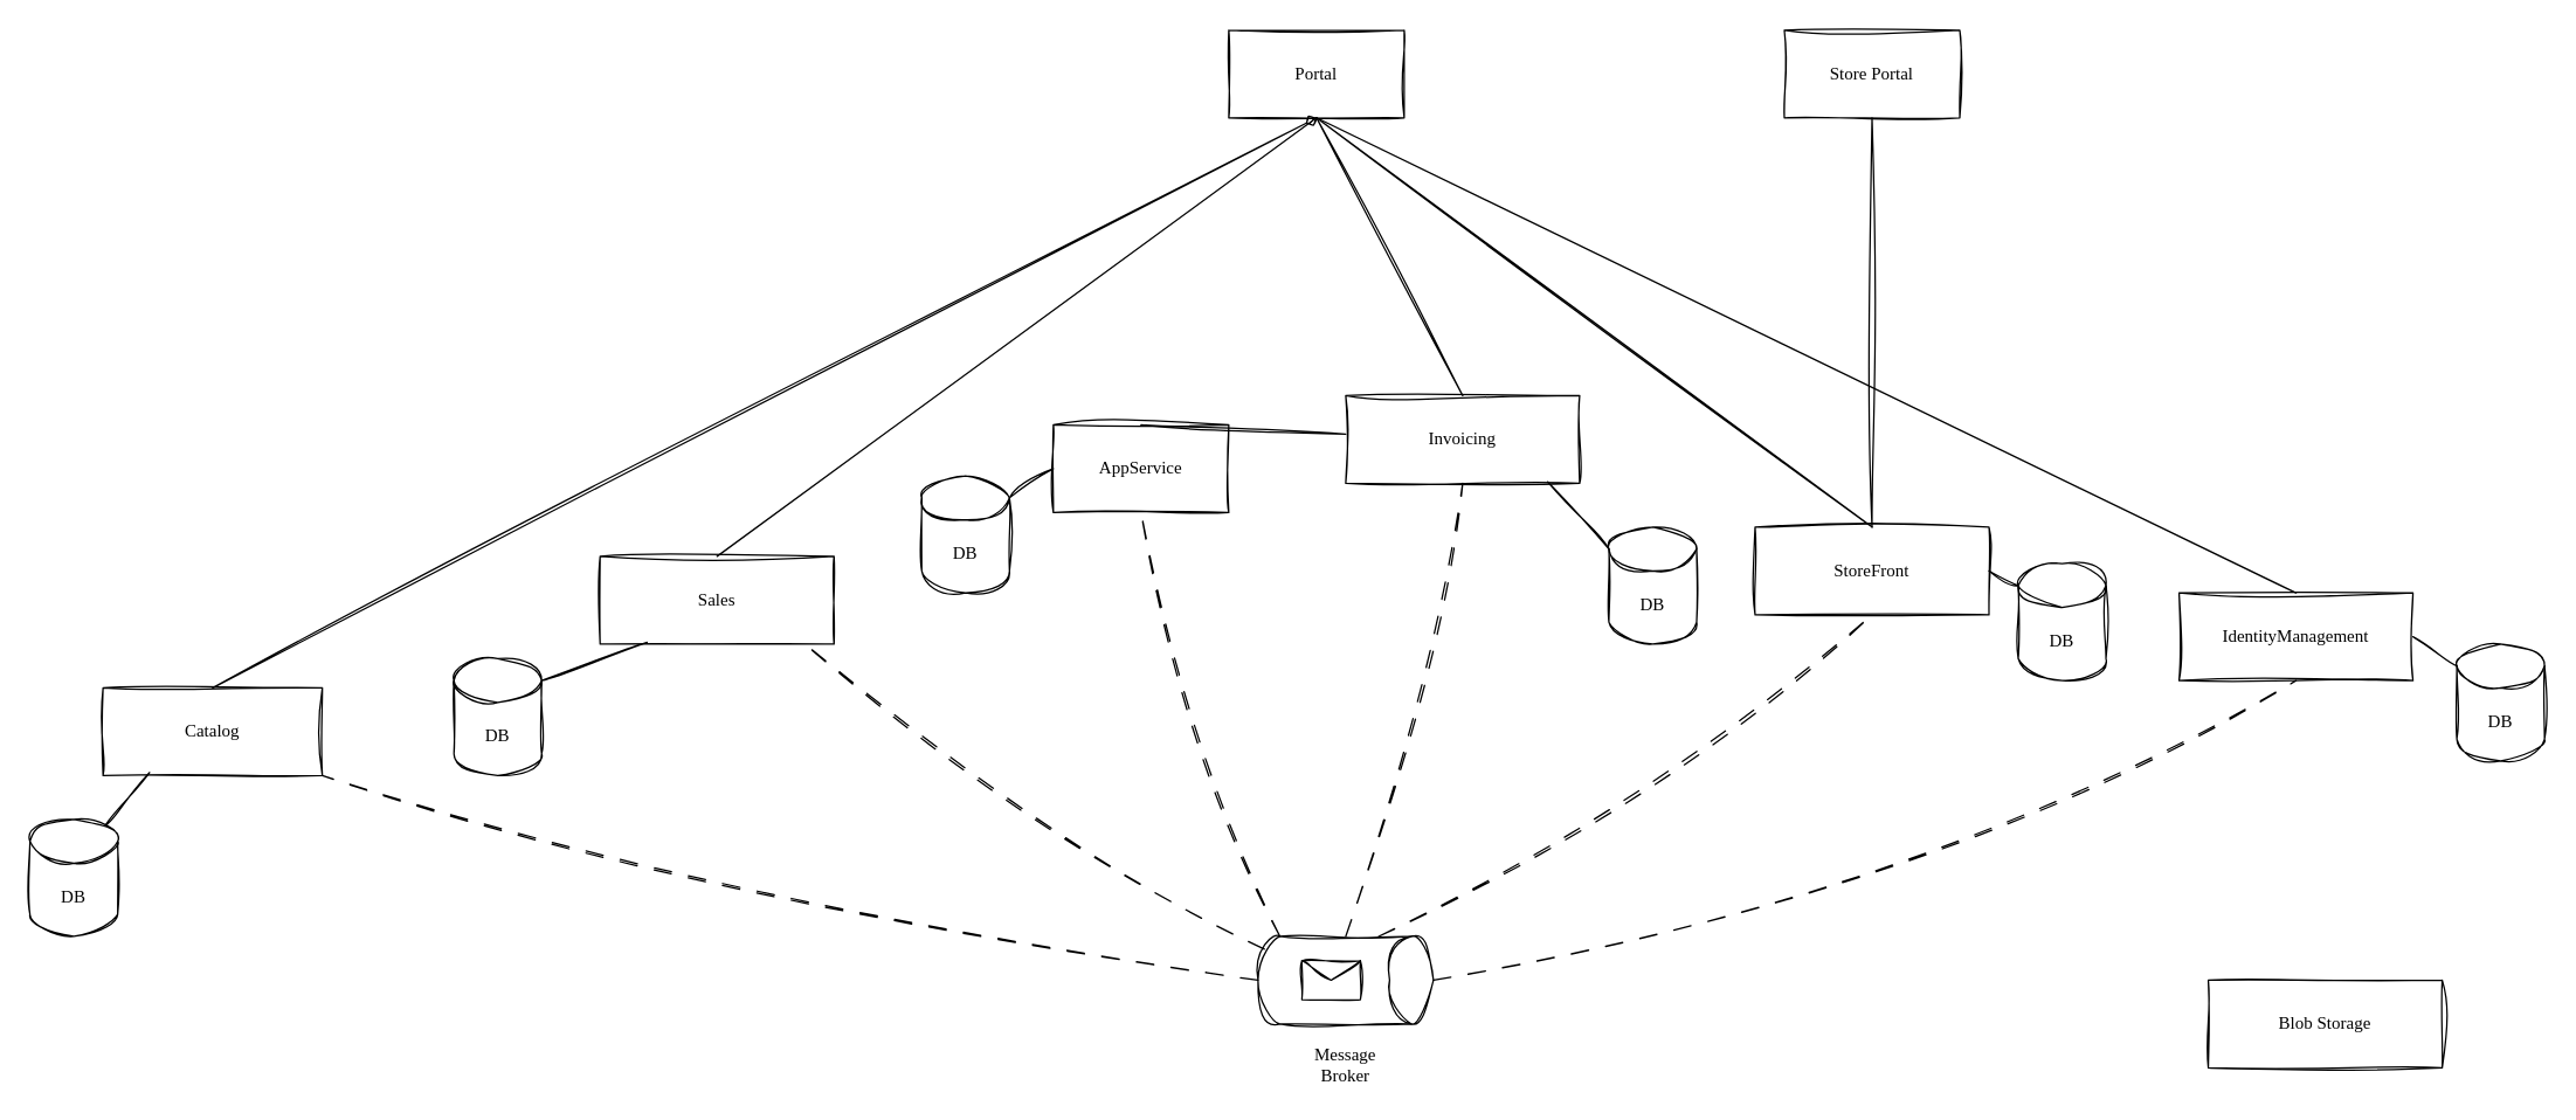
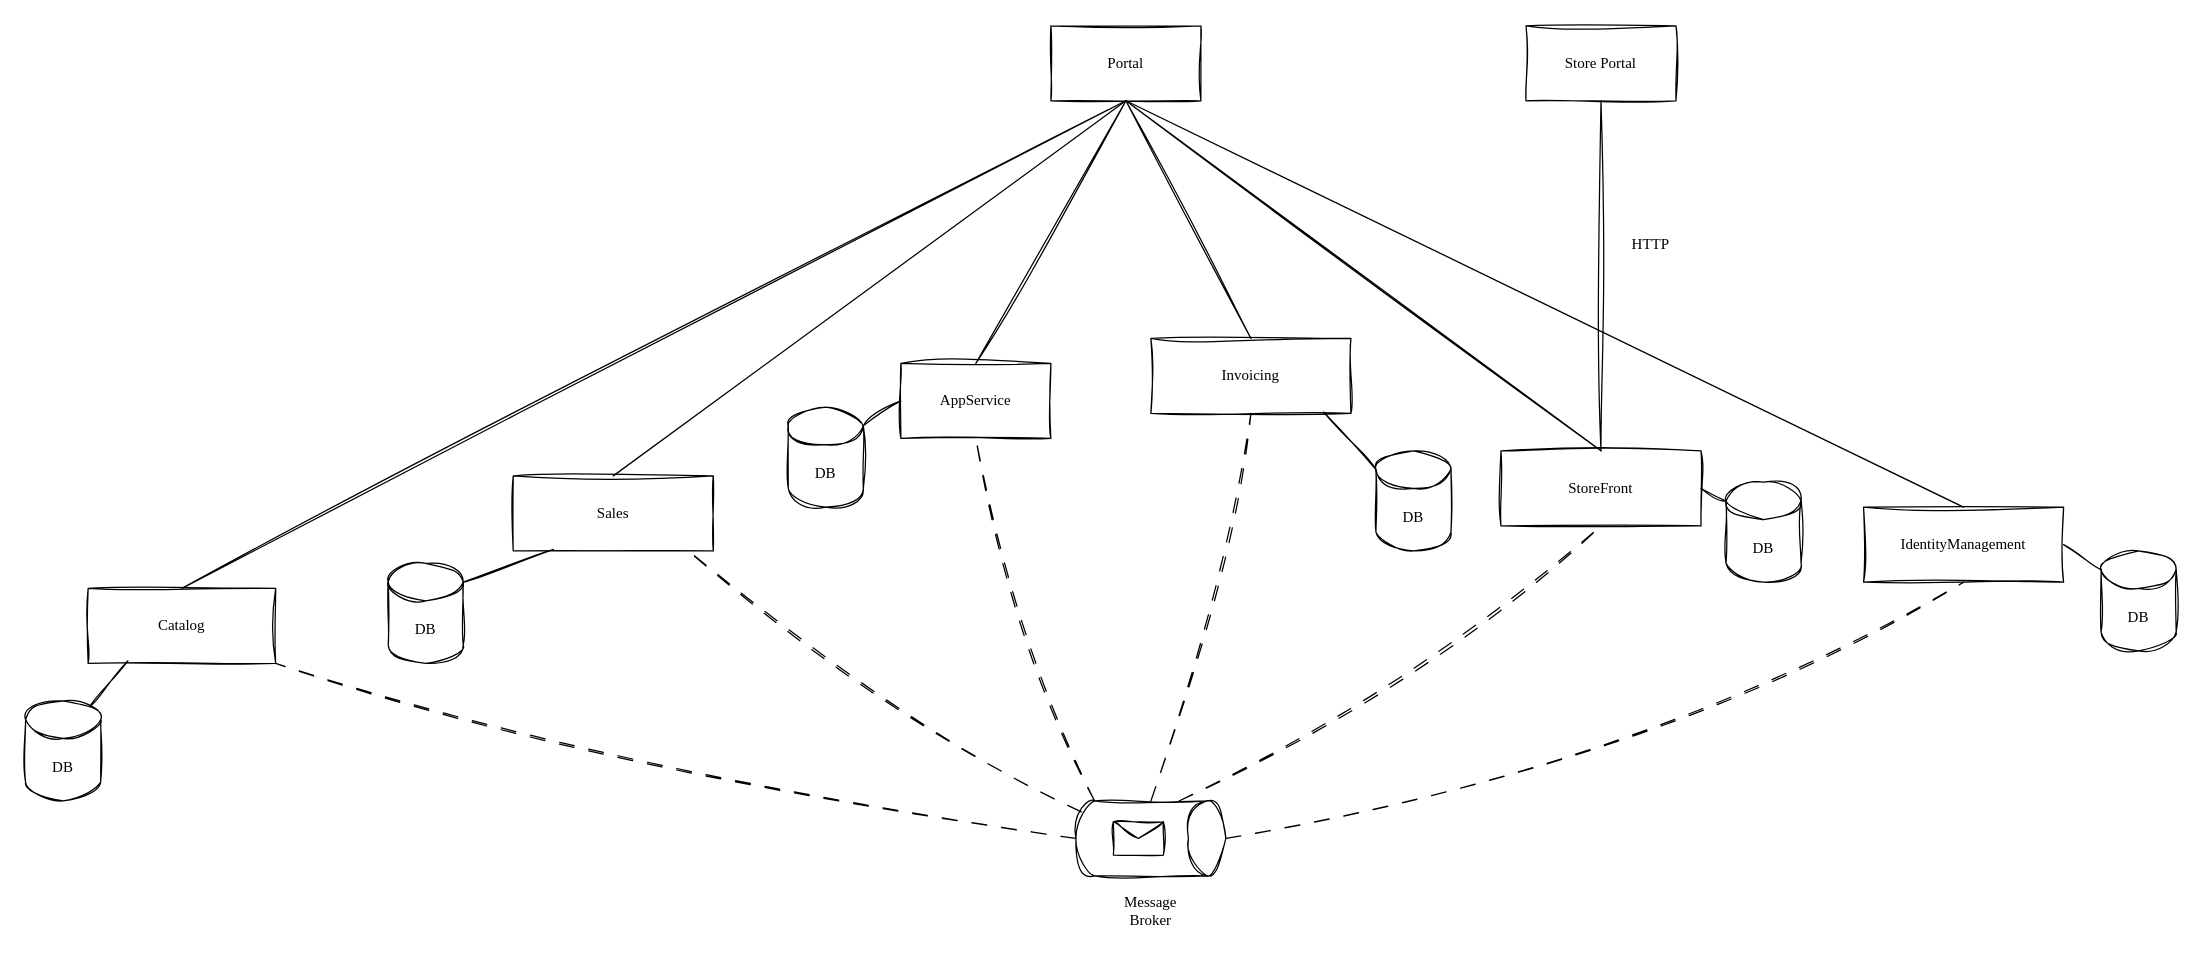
  <mxCell id="0" />
  <mxCell id="1" parent="0" />
  <mxCell id="2" value="&lt;font&gt;AppService&lt;/font&gt;" style="rounded=0;whiteSpace=wrap;html=1;fontFamily=Architects Daughter;sketch=1;curveFitting=1;jiggle=2;" vertex="1" parent="1"><mxGeometry x="720" y="290" width="120" height="60" as="geometry" /></mxCell>
  <mxCell id="3" value="&lt;font&gt;IdentityManagement&lt;/font&gt;" style="rounded=0;whiteSpace=wrap;html=1;fontFamily=Architects Daughter;sketch=1;curveFitting=1;jiggle=2;" vertex="1" parent="1"><mxGeometry x="1490" y="405" width="160" height="60" as="geometry" /></mxCell>
  <mxCell id="4" value="&lt;font&gt;Sales&lt;/font&gt;" style="rounded=0;whiteSpace=wrap;html=1;fontFamily=Architects Daughter;sketch=1;curveFitting=1;jiggle=2;" vertex="1" parent="1"><mxGeometry x="410" y="380" width="160" height="60" as="geometry" /></mxCell>
  <mxCell id="5" value="&lt;font&gt;Catalog&lt;/font&gt;" style="rounded=0;whiteSpace=wrap;html=1;fontFamily=Architects Daughter;sketch=1;curveFitting=1;jiggle=2;" vertex="1" parent="1"><mxGeometry x="70" y="470" width="150" height="60" as="geometry" /></mxCell>
  <mxCell id="6" value="&lt;font&gt;Invoicing&lt;/font&gt;" style="rounded=0;whiteSpace=wrap;html=1;fontFamily=Architects Daughter;sketch=1;curveFitting=1;jiggle=2;" vertex="1" parent="1"><mxGeometry x="920" y="270" width="160" height="60" as="geometry" /></mxCell>
  <mxCell id="7" value="&lt;font&gt;StoreFront&lt;/font&gt;" style="rounded=0;whiteSpace=wrap;html=1;fontFamily=Architects Daughter;sketch=1;curveFitting=1;jiggle=2;" vertex="1" parent="1"><mxGeometry x="1200" y="360" width="160" height="60" as="geometry" /></mxCell>
  <mxCell id="8" value="&lt;font&gt;Portal&lt;/font&gt;" style="rounded=0;whiteSpace=wrap;html=1;fontFamily=Architects Daughter;sketch=1;curveFitting=1;jiggle=2;" vertex="1" parent="1"><mxGeometry x="840" y="20" width="120" height="60" as="geometry" /></mxCell>
- <mxCell id="9" value="" style="endArrow=diamond;html=1;entryX=0.5;entryY=1;entryDx=0;entryDy=0;exitX=0.5;exitY=0;exitDx=0;exitDy=0;fontFamily=Architects Daughter;sketch=1;curveFitting=1;jiggle=2;" edge="1" parent="1" source="5" target="8"><mxGeometry width="50" height="50" relative="1" as="geometry"><mxPoint x="830" y="320" as="sourcePoint" /><mxPoint x="880" y="270" as="targetPoint" /></mxGeometry></mxCell>
+ <mxCell id="9" value="" style="endArrow=none;html=1;entryX=0.5;entryY=1;entryDx=0;entryDy=0;exitX=0.5;exitY=0;exitDx=0;exitDy=0;fontFamily=Architects Daughter;sketch=1;curveFitting=1;jiggle=2;" edge="1" parent="1" source="5" target="8"><mxGeometry width="50" height="50" relative="1" as="geometry"><mxPoint x="830" y="320" as="sourcePoint" /><mxPoint x="880" y="270" as="targetPoint" /></mxGeometry></mxCell>
  <mxCell id="10" value="" style="endArrow=none;html=1;exitX=0.5;exitY=0;exitDx=0;exitDy=0;entryX=0.5;entryY=1;entryDx=0;entryDy=0;fontFamily=Architects Daughter;sketch=1;curveFitting=1;jiggle=2;" edge="1" parent="1" source="4" target="8"><mxGeometry width="50" height="50" relative="1" as="geometry"><mxPoint x="500" y="280" as="sourcePoint" /><mxPoint x="840" y="150" as="targetPoint" /></mxGeometry></mxCell>
- <mxCell id="11" value="" style="endArrow=none;html=1;exitX=0.5;exitY=0;exitDx=0;exitDy=0;fontFamily=Architects Daughter;sketch=1;curveFitting=1;jiggle=2;" edge="1" parent="1" source="2" target="6"><mxGeometry width="50" height="50" relative="1" as="geometry"><mxPoint x="510" y="290" as="sourcePoint" /><mxPoint x="840" y="150" as="targetPoint" /></mxGeometry></mxCell>
+ <mxCell id="11" value="" style="endArrow=none;html=1;exitX=0.5;exitY=0;exitDx=0;exitDy=0;entryX=0.5;entryY=1;entryDx=0;entryDy=0;fontFamily=Architects Daughter;sketch=1;curveFitting=1;jiggle=2;" edge="1" parent="1" source="2" target="8"><mxGeometry width="50" height="50" relative="1" as="geometry"><mxPoint x="510" y="290" as="sourcePoint" /><mxPoint x="840" y="150" as="targetPoint" /></mxGeometry></mxCell>
  <mxCell id="12" value="" style="endArrow=none;html=1;exitX=0.5;exitY=0;exitDx=0;exitDy=0;entryX=0.5;entryY=1;entryDx=0;entryDy=0;fontFamily=Architects Daughter;sketch=1;curveFitting=1;jiggle=2;" edge="1" parent="1" source="6" target="8"><mxGeometry width="50" height="50" relative="1" as="geometry"><mxPoint x="520" y="300" as="sourcePoint" /><mxPoint x="840" y="150" as="targetPoint" /></mxGeometry></mxCell>
  <mxCell id="13" value="" style="endArrow=none;html=1;exitX=0.5;exitY=0;exitDx=0;exitDy=0;entryX=0.5;entryY=1;entryDx=0;entryDy=0;fontFamily=Architects Daughter;sketch=1;curveFitting=1;jiggle=2;" edge="1" parent="1" source="7" target="8"><mxGeometry width="50" height="50" relative="1" as="geometry"><mxPoint x="530" y="310" as="sourcePoint" /><mxPoint x="840" y="150" as="targetPoint" /></mxGeometry></mxCell>
  <mxCell id="14" value="" style="endArrow=none;html=1;exitX=0.5;exitY=0;exitDx=0;exitDy=0;entryX=0.5;entryY=1;entryDx=0;entryDy=0;fontFamily=Architects Daughter;sketch=1;curveFitting=1;jiggle=2;" edge="1" parent="1" source="3" target="8"><mxGeometry width="50" height="50" relative="1" as="geometry"><mxPoint x="540" y="320" as="sourcePoint" /><mxPoint x="840" y="150" as="targetPoint" /></mxGeometry></mxCell>
  <mxCell id="15" value="DB" style="shape=cylinder3;whiteSpace=wrap;html=1;boundedLbl=1;backgroundOutline=1;size=15;sketch=1;curveFitting=1;jiggle=2;fontFamily=Architects Daughter;" vertex="1" parent="1"><mxGeometry x="20" y="560" width="60" height="80" as="geometry" /></mxCell>
  <mxCell id="16" value="DB" style="shape=cylinder3;whiteSpace=wrap;html=1;boundedLbl=1;backgroundOutline=1;size=15;sketch=1;curveFitting=1;jiggle=2;fontFamily=Architects Daughter;" vertex="1" parent="1"><mxGeometry x="310" y="450" width="60" height="80" as="geometry" /></mxCell>
  <mxCell id="17" value="DB" style="shape=cylinder3;whiteSpace=wrap;html=1;boundedLbl=1;backgroundOutline=1;size=15;sketch=1;curveFitting=1;jiggle=2;fontFamily=Architects Daughter;" vertex="1" parent="1"><mxGeometry x="630" y="325" width="60" height="80" as="geometry" /></mxCell>
  <mxCell id="18" value="DB" style="shape=cylinder3;whiteSpace=wrap;html=1;boundedLbl=1;backgroundOutline=1;size=15;sketch=1;curveFitting=1;jiggle=2;fontFamily=Architects Daughter;" vertex="1" parent="1"><mxGeometry x="1100" y="360" width="60" height="80" as="geometry" /></mxCell>
  <mxCell id="19" value="DB" style="shape=cylinder3;whiteSpace=wrap;html=1;boundedLbl=1;backgroundOutline=1;size=15;sketch=1;curveFitting=1;jiggle=2;fontFamily=Architects Daughter;" vertex="1" parent="1"><mxGeometry x="1380" y="385" width="60" height="80" as="geometry" /></mxCell>
  <mxCell id="20" value="DB" style="shape=cylinder3;whiteSpace=wrap;html=1;boundedLbl=1;backgroundOutline=1;size=15;sketch=1;curveFitting=1;jiggle=2;fontFamily=Architects Daughter;" vertex="1" parent="1"><mxGeometry x="1680" y="440" width="60" height="80" as="geometry" /></mxCell>
  <mxCell id="21" value="" style="endArrow=none;html=1;exitX=0.855;exitY=0;exitDx=0;exitDy=4.35;exitPerimeter=0;entryX=0.212;entryY=0.965;entryDx=0;entryDy=0;sketch=1;curveFitting=1;jiggle=2;fontFamily=Architects Daughter;entryPerimeter=0;" edge="1" parent="1" source="15" target="5"><mxGeometry width="50" height="50" relative="1" as="geometry"><mxPoint x="590" y="390" as="sourcePoint" /><mxPoint x="640" y="340" as="targetPoint" /></mxGeometry></mxCell>
  <mxCell id="22" value="" style="endArrow=none;html=1;exitX=1;exitY=0;exitDx=0;exitDy=15;exitPerimeter=0;entryX=0.201;entryY=0.98;entryDx=0;entryDy=0;sketch=1;curveFitting=1;jiggle=2;fontFamily=Architects Daughter;entryPerimeter=0;" edge="1" parent="1" source="16" target="4"><mxGeometry width="50" height="50" relative="1" as="geometry"><mxPoint x="756" y="300" as="sourcePoint" /><mxPoint x="806" y="250" as="targetPoint" /></mxGeometry></mxCell>
  <mxCell id="23" value="" style="endArrow=none;html=1;exitX=1;exitY=0;exitDx=0;exitDy=15;exitPerimeter=0;entryX=0;entryY=0.5;entryDx=0;entryDy=0;sketch=1;curveFitting=1;jiggle=2;fontFamily=Architects Daughter;" edge="1" parent="1" source="17" target="2"><mxGeometry width="50" height="50" relative="1" as="geometry"><mxPoint x="624" y="410" as="sourcePoint" /><mxPoint x="624" y="360" as="targetPoint" /></mxGeometry></mxCell>
  <mxCell id="24" value="" style="endArrow=none;html=1;entryX=0.864;entryY=0.985;entryDx=0;entryDy=0;exitX=0;exitY=0;exitDx=0;exitDy=15;exitPerimeter=0;sketch=1;curveFitting=1;jiggle=2;fontFamily=Architects Daughter;entryPerimeter=0;" edge="1" parent="1" source="18" target="6"><mxGeometry width="50" height="50" relative="1" as="geometry"><mxPoint x="870" y="430" as="sourcePoint" /><mxPoint x="920" y="380" as="targetPoint" /></mxGeometry></mxCell>
  <mxCell id="25" value="" style="endArrow=none;html=1;exitX=0;exitY=0;exitDx=0;exitDy=15;exitPerimeter=0;entryX=1;entryY=0.5;entryDx=0;entryDy=0;sketch=1;curveFitting=1;jiggle=2;fontFamily=Architects Daughter;" edge="1" parent="1" source="19" target="7"><mxGeometry width="50" height="50" relative="1" as="geometry"><mxPoint x="1260" y="520" as="sourcePoint" /><mxPoint x="1273" y="420" as="targetPoint" /></mxGeometry></mxCell>
  <mxCell id="26" value="" style="endArrow=none;html=1;entryX=1;entryY=0.5;entryDx=0;entryDy=0;exitX=0;exitY=0;exitDx=0;exitDy=15;exitPerimeter=0;sketch=1;curveFitting=1;jiggle=2;fontFamily=Architects Daughter;" edge="1" parent="1" source="20" target="3"><mxGeometry width="50" height="50" relative="1" as="geometry"><mxPoint x="1350" y="565" as="sourcePoint" /><mxPoint x="1400" y="515" as="targetPoint" /></mxGeometry></mxCell>
  <mxCell id="27" value="" style="shape=cylinder3;whiteSpace=wrap;html=1;boundedLbl=1;backgroundOutline=1;size=15;rotation=90;sketch=1;curveFitting=1;jiggle=2;fontFamily=Architects Daughter;" vertex="1" parent="1"><mxGeometry x="890" y="610" width="60" height="120" as="geometry" /></mxCell>
  <mxCell id="28" value="" style="shape=message;html=1;html=1;outlineConnect=0;labelPosition=center;verticalLabelPosition=bottom;align=center;verticalAlign=top;sketch=1;curveFitting=1;jiggle=2;fontFamily=Architects Daughter;" vertex="1" parent="1"><mxGeometry x="890" y="656.66" width="40" height="26.67" as="geometry" /></mxCell>
  <mxCell id="29" value="&lt;font&gt;Store Portal&lt;/font&gt;" style="rounded=0;whiteSpace=wrap;html=1;fontFamily=Architects Daughter;sketch=1;curveFitting=1;jiggle=2;" vertex="1" parent="1"><mxGeometry x="1220" y="20" width="120" height="60" as="geometry" /></mxCell>
  <mxCell id="30" value="" style="endArrow=none;html=1;entryX=0.5;entryY=1;entryDx=0;entryDy=0;exitX=0.5;exitY=0;exitDx=0;exitDy=0;sketch=1;curveFitting=1;jiggle=2;" edge="1" parent="1" source="7" target="29"><mxGeometry width="50" height="50" relative="1" as="geometry"><mxPoint x="1090" y="250" as="sourcePoint" /><mxPoint x="1140" y="200" as="targetPoint" /></mxGeometry></mxCell>
  <mxCell id="31" value="" style="endArrow=none;html=1;entryX=1;entryY=1;entryDx=0;entryDy=0;exitX=0.5;exitY=1;exitDx=0;exitDy=0;exitPerimeter=0;sketch=1;curveFitting=1;jiggle=2;dashed=1;dashPattern=12 12;rounded=0;curved=1;" edge="1" parent="1" source="27" target="5"><mxGeometry width="50" height="50" relative="1" as="geometry"><mxPoint x="590" y="700" as="sourcePoint" /><mxPoint x="640" y="650" as="targetPoint" /><Array as="points"><mxPoint x="500" y="620" /></Array></mxGeometry></mxCell>
  <mxCell id="32" value="" style="endArrow=none;html=1;exitX=0.145;exitY=1;exitDx=0;exitDy=-4.35;exitPerimeter=0;sketch=1;curveFitting=1;jiggle=2;dashed=1;dashPattern=12 12;rounded=0;curved=1;" edge="1" parent="1" source="27"><mxGeometry width="50" height="50" relative="1" as="geometry"><mxPoint x="870" y="680" as="sourcePoint" /><mxPoint x="550" y="440" as="targetPoint" /><Array as="points"><mxPoint x="700" y="570" /></Array></mxGeometry></mxCell>
  <mxCell id="33" value="" style="endArrow=none;html=1;entryX=0.5;entryY=1;entryDx=0;entryDy=0;exitX=0;exitY=1;exitDx=0;exitDy=-15;exitPerimeter=0;sketch=1;curveFitting=1;jiggle=2;dashed=1;dashPattern=12 12;rounded=0;curved=1;" edge="1" parent="1" source="27" target="2"><mxGeometry width="50" height="50" relative="1" as="geometry"><mxPoint x="874" y="659" as="sourcePoint" /><mxPoint x="553" y="447" as="targetPoint" /><Array as="points"><mxPoint x="810" y="510" /></Array></mxGeometry></mxCell>
  <mxCell id="34" value="" style="endArrow=none;html=1;entryX=0.5;entryY=1;entryDx=0;entryDy=0;exitX=0;exitY=0.5;exitDx=0;exitDy=0;exitPerimeter=0;sketch=1;curveFitting=1;jiggle=2;dashed=1;dashPattern=12 12;rounded=0;curved=1;" edge="1" parent="1" source="27" target="6"><mxGeometry width="50" height="50" relative="1" as="geometry"><mxPoint x="885" y="650" as="sourcePoint" /><mxPoint x="790" y="360" as="targetPoint" /><Array as="points"><mxPoint x="980" y="480" /></Array></mxGeometry></mxCell>
  <mxCell id="35" value="" style="endArrow=none;html=1;entryX=0.5;entryY=1;entryDx=0;entryDy=0;exitX=0;exitY=0;exitDx=0;exitDy=37.5;exitPerimeter=0;sketch=1;curveFitting=1;jiggle=2;dashed=1;dashPattern=12 12;rounded=0;curved=1;" edge="1" parent="1" source="27" target="7"><mxGeometry width="50" height="50" relative="1" as="geometry"><mxPoint x="930" y="650" as="sourcePoint" /><mxPoint x="1010" y="340" as="targetPoint" /><Array as="points"><mxPoint x="1140" y="550" /></Array></mxGeometry></mxCell>
  <mxCell id="36" value="" style="endArrow=none;html=1;entryX=0.5;entryY=1;entryDx=0;entryDy=0;exitX=0.5;exitY=0;exitDx=0;exitDy=0;exitPerimeter=0;sketch=1;curveFitting=1;jiggle=2;dashed=1;dashPattern=12 12;rounded=0;curved=1;" edge="1" parent="1" source="27" target="3"><mxGeometry width="50" height="50" relative="1" as="geometry"><mxPoint x="952" y="650" as="sourcePoint" /><mxPoint x="1290" y="430" as="targetPoint" /><Array as="points"><mxPoint x="1330" y="610" /></Array></mxGeometry></mxCell>
- <mxCell id="38" value="&lt;font&gt;Blob Storage&lt;/font&gt;" style="rounded=0;whiteSpace=wrap;html=1;fontFamily=Architects Daughter;sketch=1;curveFitting=1;jiggle=2;" vertex="1" parent="1"><mxGeometry x="1510" y="670" width="160" height="60" as="geometry" /></mxCell>
+ <mxCell id="37" value="HTTP" style="text;html=1;align=center;verticalAlign=middle;whiteSpace=wrap;rounded=0;fontFamily=Architects Daughter;" vertex="1" parent="1"><mxGeometry x="1290" y="180" width="60" height="30" as="geometry" /></mxCell>
  <mxCell id="39" value="Message Broker" style="text;html=1;align=center;verticalAlign=middle;whiteSpace=wrap;rounded=0;fontFamily=Architects Daughter;" vertex="1" parent="1"><mxGeometry x="890" y="713.33" width="60" height="30" as="geometry" /></mxCell>
